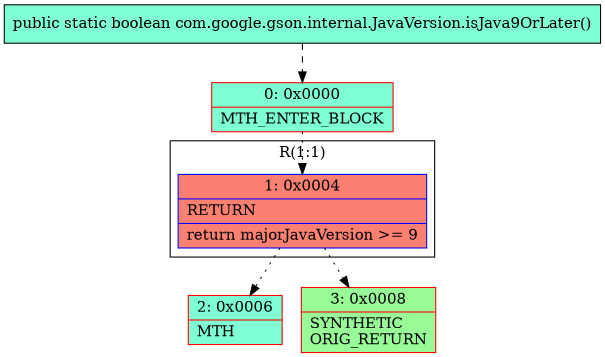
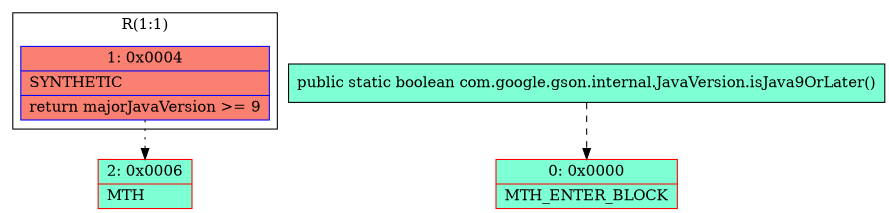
  digraph {
    node [color=red fillcolor=aquamarine shape=record style=filled]
    edge [style=dotted]
-   n1 [color=blue fillcolor=salmon label="{1\:\ 0x0004|RETURN\l|return majorJavaVersion \>= 9\l}"]
+   n1 [color=blue fillcolor=salmon label="{1\:\ 0x0004|SYNTHETIC\l|return majorJavaVersion \>= 9\l}"]
    n2 [label="{2\:\ 0x0006|MTH\l}"]
-   n3 [fillcolor=palegreen label="{3\:\ 0x0008|SYNTHETIC\lORIG_RETURN\l}"]
    n4 [label="{0\:\ 0x0000|MTH_ENTER_BLOCK\l}"]
    n5 [label="{public static boolean com.google.gson.internal.JavaVersion.isJava9OrLater() }" color=""]
    subgraph cluster_1 {
      label="R(1:1)"
      n1
    }
    n1 -> n2
-   n1 -> n3
-   n4 -> n1
    n5 -> n4 [style=dashed]
  }
